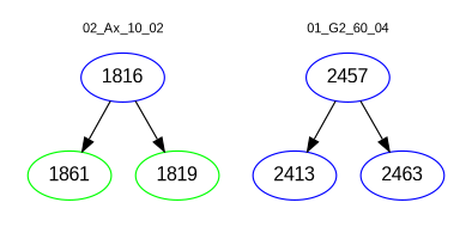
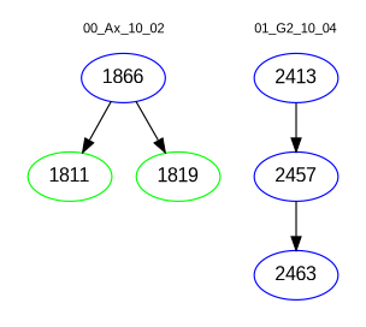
  digraph {
    fontname="Liberation Sans"
    node [color=blue fontname="Liberation Sans"]
    edge [color=black fontname="Liberation Sans"]
-   n1 [label=1816]
-   n2 [color=green label=1861]
+   n1 [label=1866]
+   n2 [color=green label=1811]
    n3 [color=green label=1819]
    n4 [label=2457]
    n5 [label=2413]
    n6 [label=2463]
    subgraph cluster_1 {
      color=white
      fontsize=10
-     label="02_Ax_10_02"
+     label="00_Ax_10_02"
      n1
      n2
      n3
    }
    subgraph cluster_2 {
      color=white
      fontsize=10
-     label="01_G2_60_04"
+     label="01_G2_10_04"
      n4
      n5
      n6
    }
    n1 -> n2
    n1 -> n3
-   n4 -> n5
+   n5 -> n4
    n4 -> n6
  }
